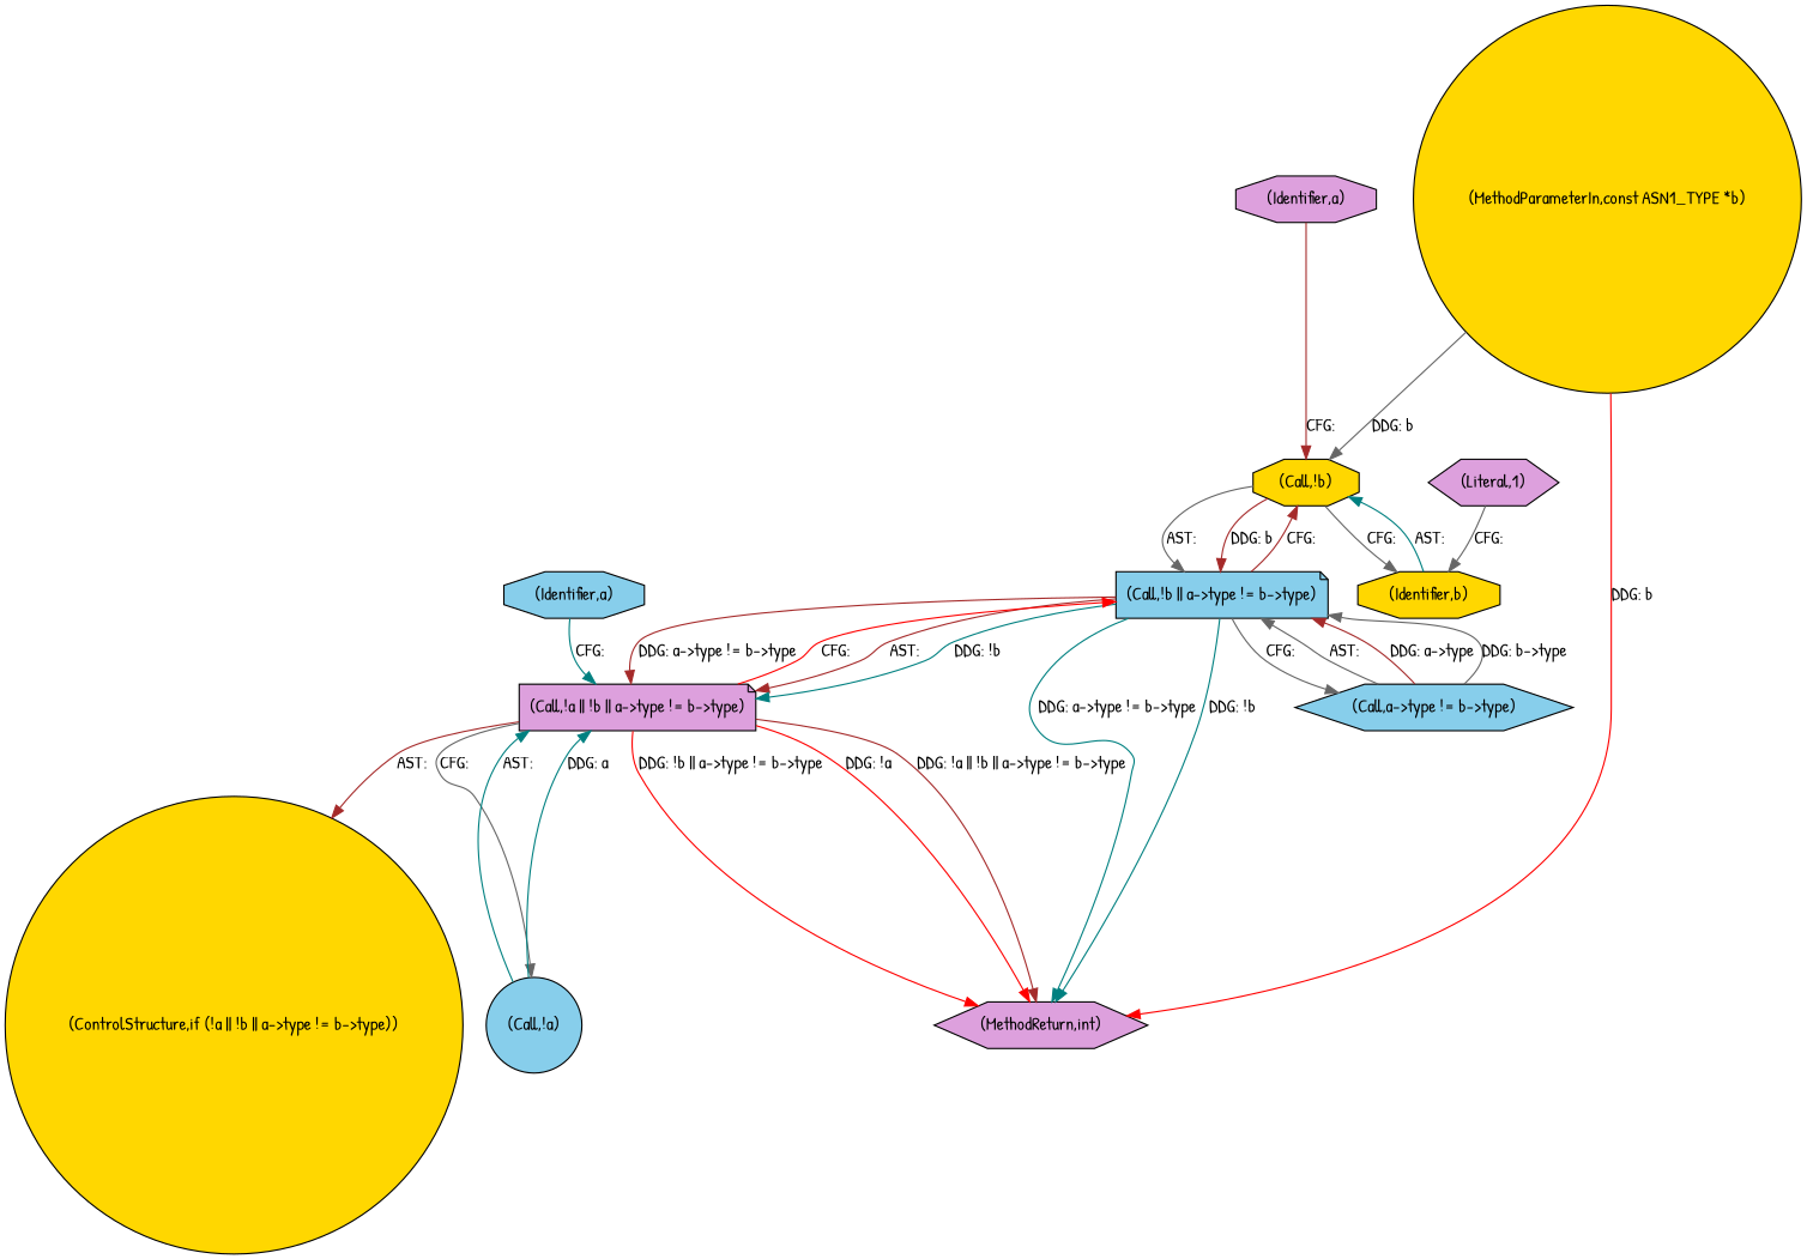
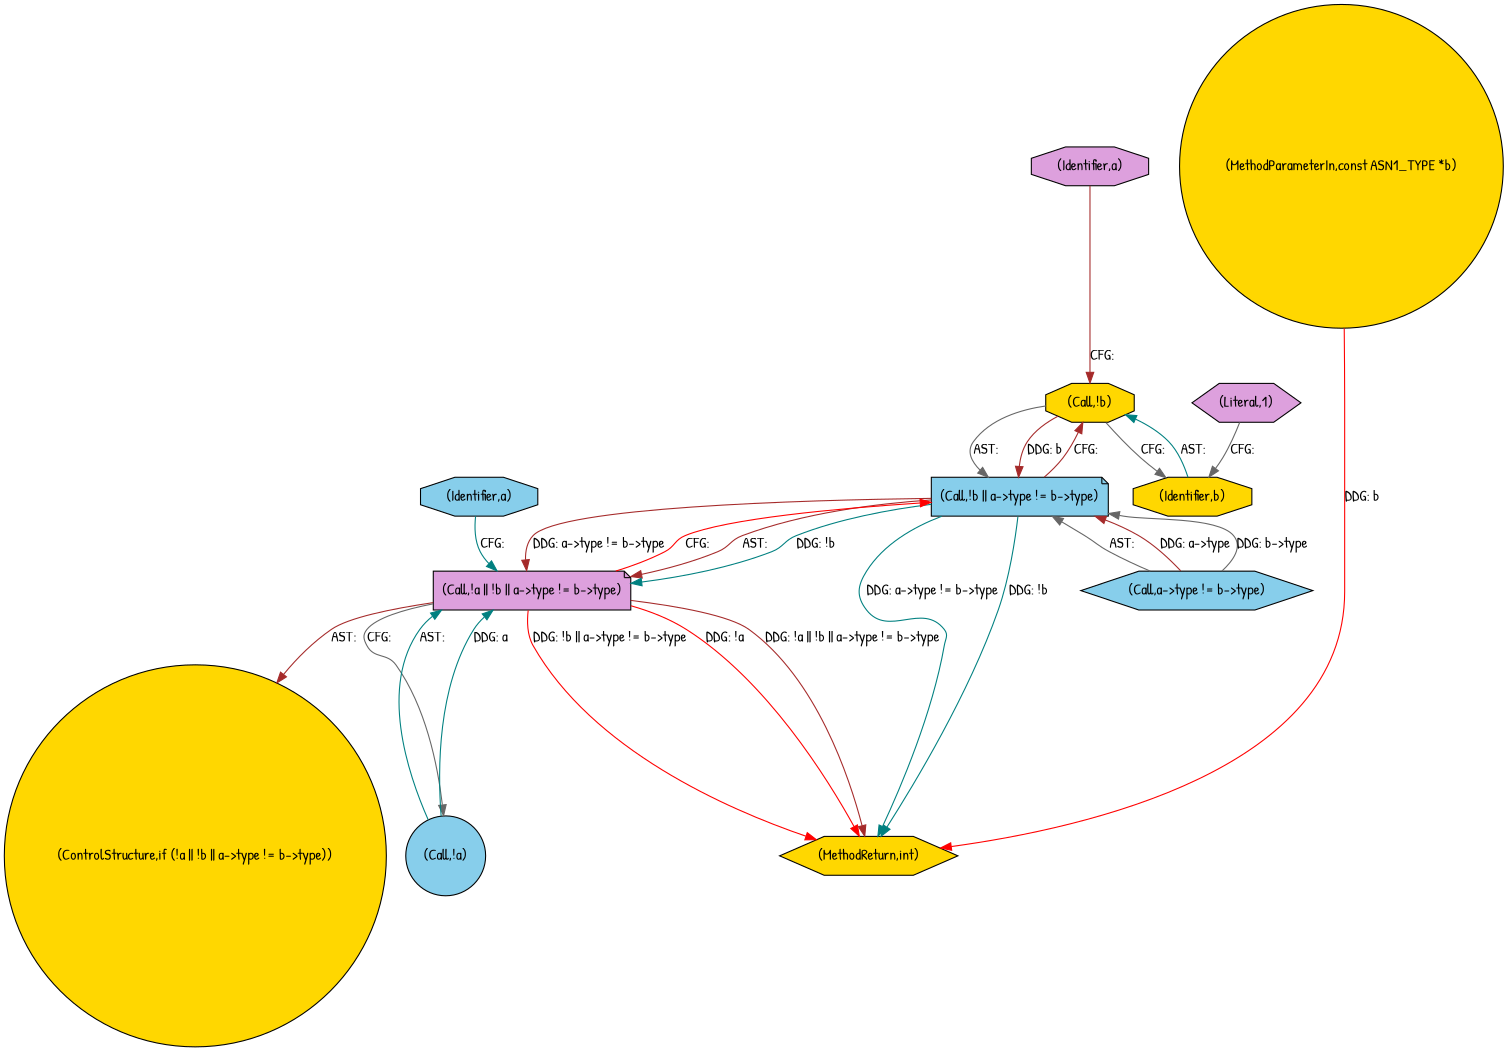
  digraph {
    fontname="Patrick Hand"
    node [fillcolor=gold fontname="Patrick Hand" shape=octagon style=filled]
    edge [color=gray40 fontname="Patrick Hand"]
    n1 [label="(Call,!b)"]
    n2 [fillcolor=skyblue label="(Call,!b || a->type != b->type)" shape=note]
    n3 [label="(Identifier,b)"]
-   n4 [fillcolor=plum label="(MethodReturn,int)" shape=hexagon]
+   n4 [label="(MethodReturn,int)" shape=hexagon]
    n5 [fillcolor=plum label="(Call,!a || !b || a->type != b->type)" shape=note]
    n6 [fillcolor=skyblue label="(Call,a->type != b->type)" shape=hexagon]
    n7 [label="(MethodParameterIn,const ASN1_TYPE *b)" shape=circle]
    n8 [label="(ControlStructure,if (!a || !b || a->type != b->type))" shape=circle]
    n9 [fillcolor=skyblue label="(Call,!a)" shape=circle]
    n10 [fillcolor=skyblue label="(Identifier,a)"]
    n11 [fillcolor=plum label="(Identifier,a)"]
    n12 [fillcolor=plum label="(Literal,1)" shape=hexagon]
    n1 -> n2 [label="AST: "]
    n1 -> n2 [color=brown label="DDG: b"]
    n1 -> n3 [label="CFG: "]
    n2 -> n1 [color=brown label="CFG: "]
    n2 -> n4 [color=teal label="DDG: a->type != b->type"]
    n2 -> n4 [color=teal label="DDG: !b"]
    n2 -> n5 [color=brown label="AST: "]
    n2 -> n5 [color=teal label="DDG: !b"]
    n2 -> n5 [color=brown label="DDG: a->type != b->type"]
-   n2 -> n6 [label="CFG: "]
    n3 -> n1 [color=teal label="AST: "]
    n5 -> n2 [color=red label="CFG: "]
    n5 -> n4 [color=red label="DDG: !b || a->type != b->type"]
    n5 -> n4 [color=red label="DDG: !a"]
    n5 -> n4 [color=brown label="DDG: !a || !b || a->type != b->type"]
    n5 -> n8 [color=brown label="AST: "]
    n5 -> n9 [label="CFG: "]
    n6 -> n2 [label="AST: "]
    n6 -> n2 [color=brown label="DDG: a->type"]
    n6 -> n2 [label="DDG: b->type"]
-   n7 -> n1 [label="DDG: b"]
    n7 -> n4 [color=red label="DDG: b"]
    n9 -> n5 [color=teal label="AST: "]
    n9 -> n5 [color=teal label="DDG: a"]
    n10 -> n5 [color=teal label="CFG: "]
    n11 -> n1 [color=brown label="CFG: "]
    n12 -> n3 [label="CFG: "]
  }
